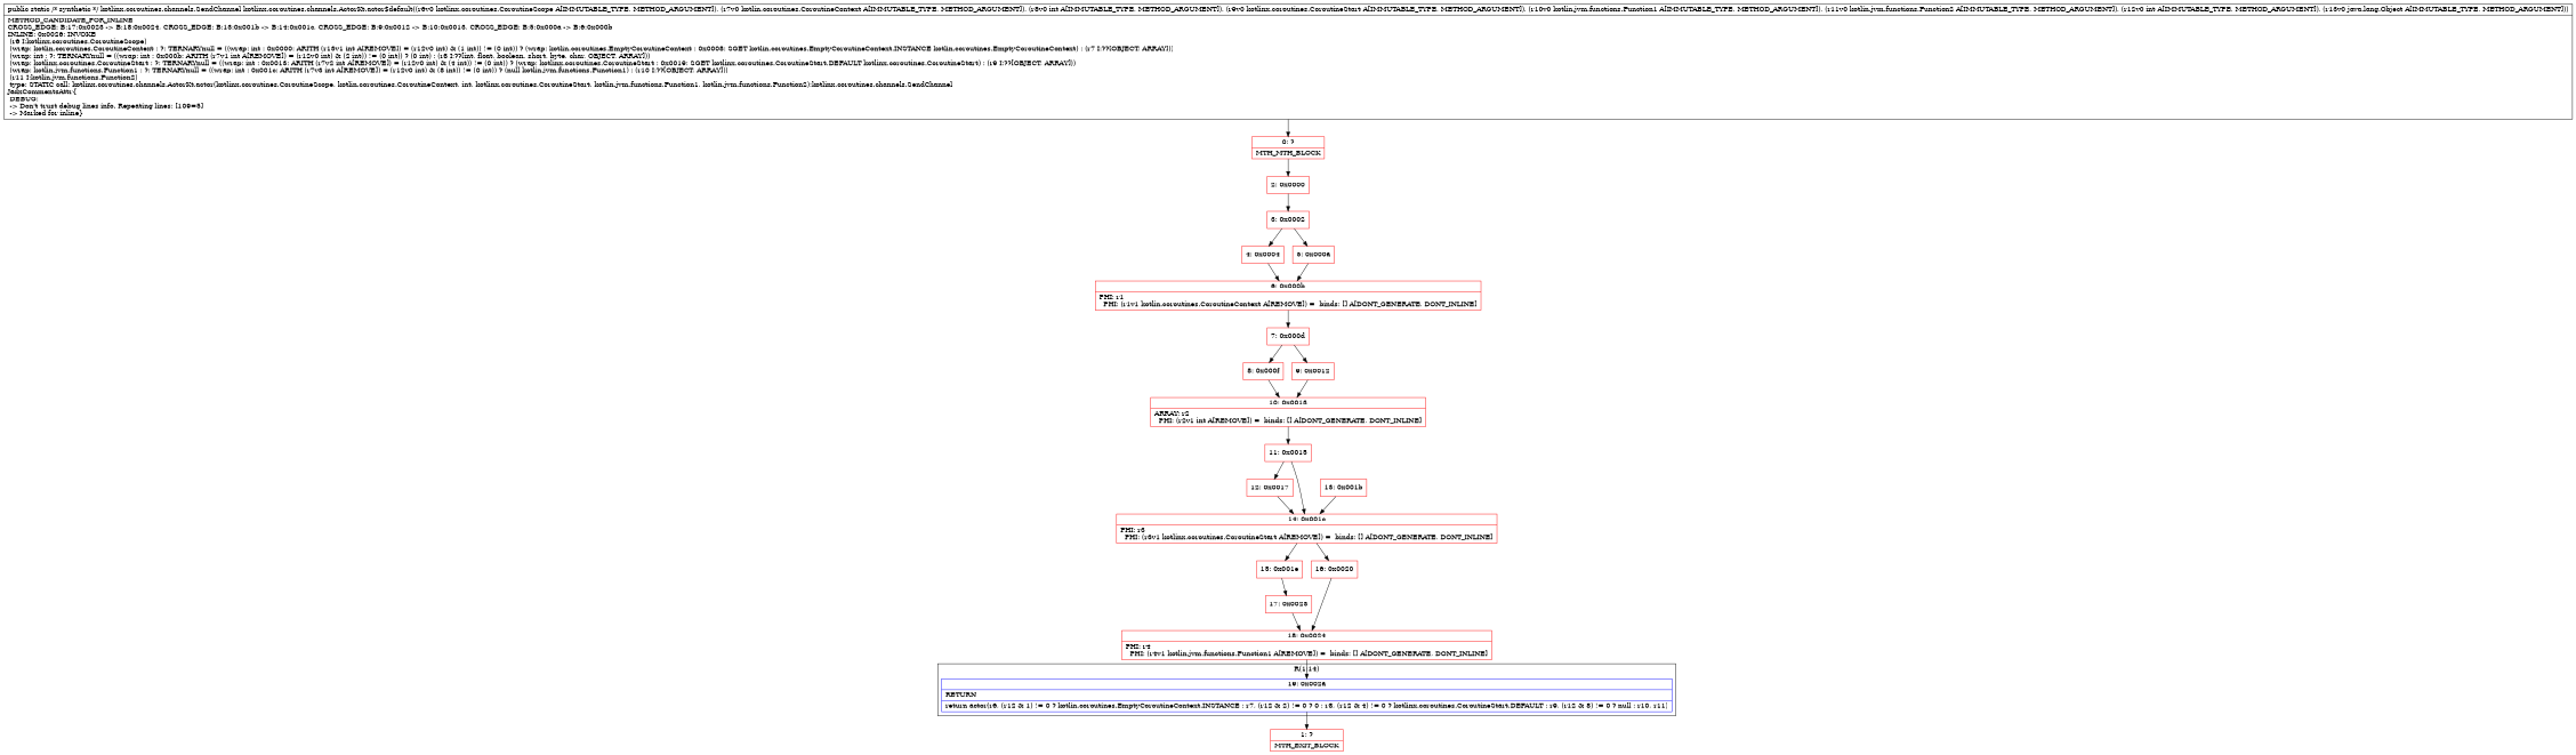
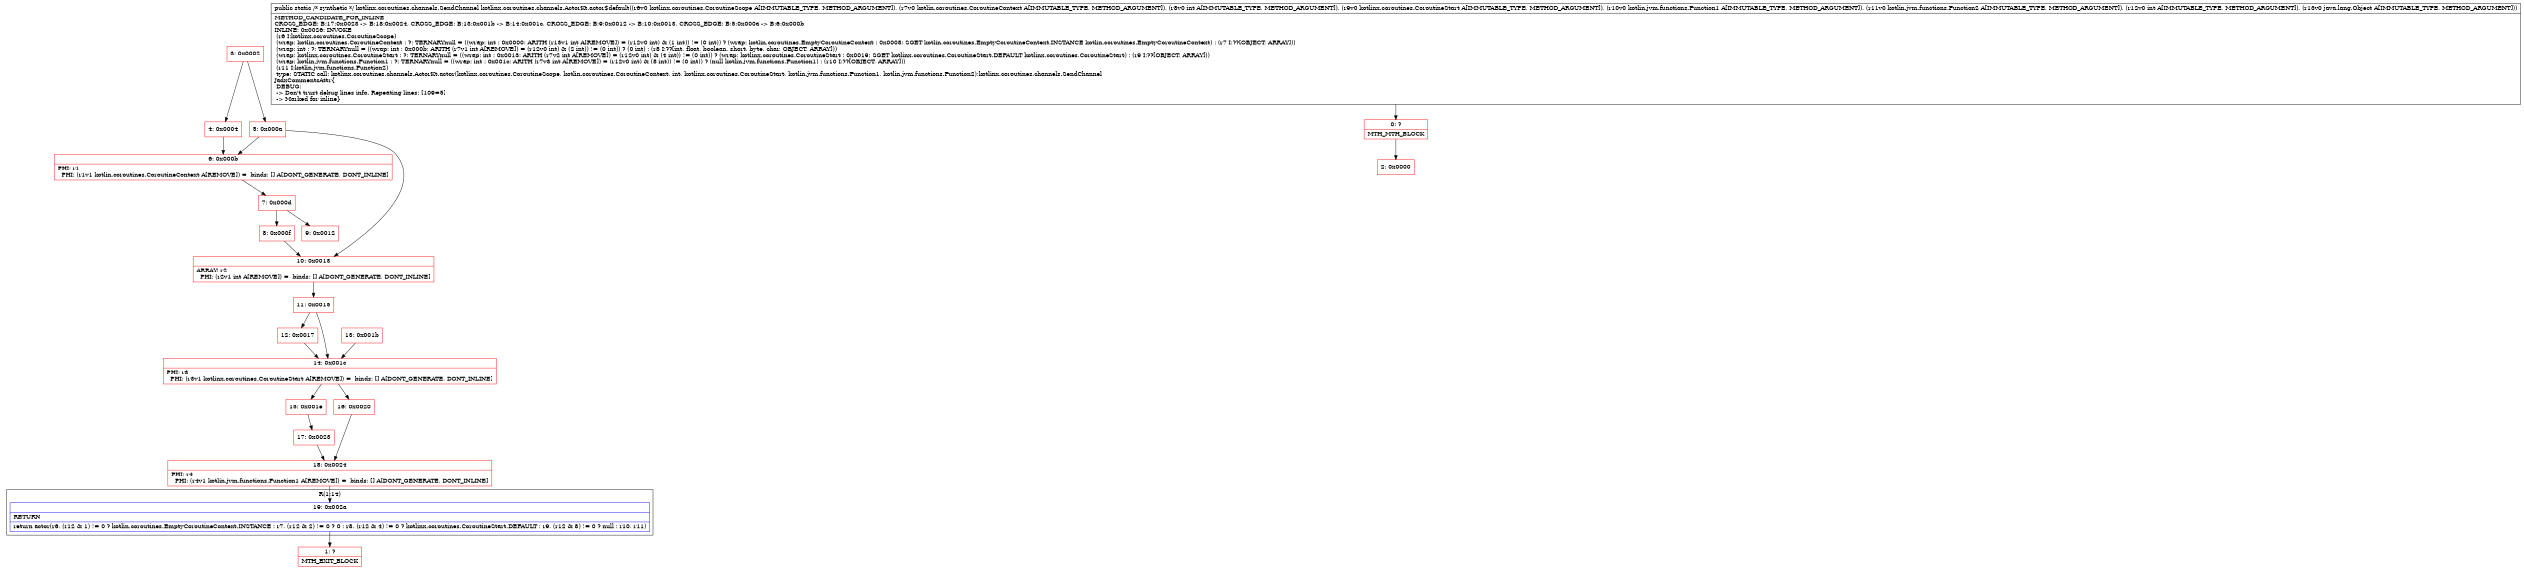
  digraph {
    fontname="DejaVu Serif"
    node [color=red fontname="DejaVu Serif" shape=record]
    edge [fontname="DejaVu Serif"]
    n1 [color=blue label="{19\:\ 0x002a|RETURN\l|return actor(r6, (r12 & 1) != 0 ? kotlin.coroutines.EmptyCoroutineContext.INSTANCE : r7, (r12 & 2) != 0 ? 0 : r8, (r12 & 4) != 0 ? kotlinx.coroutines.CoroutineStart.DEFAULT : r9, (r12 & 8) != 0 ? null : r10, r11)\l}"]
    n2 [label="{1\:\ ?|MTH_EXIT_BLOCK\l}"]
    n3 [label="{0\:\ ?|MTH_MTH_BLOCK\l}"]
    n4 [label="{2\:\ 0x0000}"]
    n5 [label="{3\:\ 0x0002}"]
    n6 [label="{4\:\ 0x0004}"]
    n7 [label="{5\:\ 0x000a}"]
    n8 [label="{6\:\ 0x000b|PHI: r1 \l  PHI: (r1v1 kotlin.coroutines.CoroutineContext A[REMOVE]) =  binds: [] A[DONT_GENERATE, DONT_INLINE]\l}"]
    n9 [label="{7\:\ 0x000d}"]
    n10 [label="{8\:\ 0x000f}"]
    n11 [label="{9\:\ 0x0012}"]
    n12 [label="{10\:\ 0x0013|ARRAY: r2 \l  PHI: (r2v1 int A[REMOVE]) =  binds: [] A[DONT_GENERATE, DONT_INLINE]\l}"]
    n13 [label="{11\:\ 0x0015}"]
    n14 [label="{12\:\ 0x0017}"]
    n15 [label="{14\:\ 0x001c|PHI: r3 \l  PHI: (r3v1 kotlinx.coroutines.CoroutineStart A[REMOVE]) =  binds: [] A[DONT_GENERATE, DONT_INLINE]\l}"]
    n16 [label="{13\:\ 0x001b}"]
    n17 [label="{15\:\ 0x001e}"]
    n18 [label="{16\:\ 0x0020}"]
    n19 [label="{17\:\ 0x0023}"]
    n20 [label="{18\:\ 0x0024|PHI: r4 \l  PHI: (r4v1 kotlin.jvm.functions.Function1 A[REMOVE]) =  binds: [] A[DONT_GENERATE, DONT_INLINE]\l}"]
    n21 [label="{public static \/* synthetic *\/ kotlinx.coroutines.channels.SendChannel kotlinx.coroutines.channels.ActorKt.actor$default((r6v0 kotlinx.coroutines.CoroutineScope A[IMMUTABLE_TYPE, METHOD_ARGUMENT]), (r7v0 kotlin.coroutines.CoroutineContext A[IMMUTABLE_TYPE, METHOD_ARGUMENT]), (r8v0 int A[IMMUTABLE_TYPE, METHOD_ARGUMENT]), (r9v0 kotlinx.coroutines.CoroutineStart A[IMMUTABLE_TYPE, METHOD_ARGUMENT]), (r10v0 kotlin.jvm.functions.Function1 A[IMMUTABLE_TYPE, METHOD_ARGUMENT]), (r11v0 kotlin.jvm.functions.Function2 A[IMMUTABLE_TYPE, METHOD_ARGUMENT]), (r12v0 int A[IMMUTABLE_TYPE, METHOD_ARGUMENT]), (r13v0 java.lang.Object A[IMMUTABLE_TYPE, METHOD_ARGUMENT]))  | METHOD_CANDIDATE_FOR_INLINE\lCROSS_EDGE: B:17:0x0023 \-\> B:18:0x0024, CROSS_EDGE: B:13:0x001b \-\> B:14:0x001c, CROSS_EDGE: B:9:0x0012 \-\> B:10:0x0013, CROSS_EDGE: B:5:0x000a \-\> B:6:0x000b\lINLINE: 0x0026: INVOKE  \l  (r6 I:kotlinx.coroutines.CoroutineScope)\l  (wrap: kotlin.coroutines.CoroutineContext : ?: TERNARYnull = ((wrap: int : 0x0000: ARITH  (r13v1 int A[REMOVE]) = (r12v0 int) & (1 int)) != (0 int)) ? (wrap: kotlin.coroutines.EmptyCoroutineContext : 0x0008: SGET   kotlin.coroutines.EmptyCoroutineContext.INSTANCE kotlin.coroutines.EmptyCoroutineContext) : (r7 I:??[OBJECT, ARRAY]))\l  (wrap: int : ?: TERNARYnull = ((wrap: int : 0x000b: ARITH  (r7v1 int A[REMOVE]) = (r12v0 int) & (2 int)) != (0 int)) ? (0 int) : (r8 I:??[int, float, boolean, short, byte, char, OBJECT, ARRAY]))\l  (wrap: kotlinx.coroutines.CoroutineStart : ?: TERNARYnull = ((wrap: int : 0x0013: ARITH  (r7v2 int A[REMOVE]) = (r12v0 int) & (4 int)) != (0 int)) ? (wrap: kotlinx.coroutines.CoroutineStart : 0x0019: SGET   kotlinx.coroutines.CoroutineStart.DEFAULT kotlinx.coroutines.CoroutineStart) : (r9 I:??[OBJECT, ARRAY]))\l  (wrap: kotlin.jvm.functions.Function1 : ?: TERNARYnull = ((wrap: int : 0x001c: ARITH  (r7v3 int A[REMOVE]) = (r12v0 int) & (8 int)) != (0 int)) ? (null kotlin.jvm.functions.Function1) : (r10 I:??[OBJECT, ARRAY]))\l  (r11 I:kotlin.jvm.functions.Function2)\l type: STATIC call: kotlinx.coroutines.channels.ActorKt.actor(kotlinx.coroutines.CoroutineScope, kotlin.coroutines.CoroutineContext, int, kotlinx.coroutines.CoroutineStart, kotlin.jvm.functions.Function1, kotlin.jvm.functions.Function2):kotlinx.coroutines.channels.SendChannel\lJadxCommentsAttr\{\l DEBUG: \l \-\> Don't trust debug lines info. Repeating lines: [109=5]\l \-\> Marked for inline\}\l}" color=""]
    subgraph cluster_1 {
      label="R(1:14)"
      n1
    }
    n1 -> n2
    n3 -> n4
-   n4 -> n5
    n5 -> n6
    n5 -> n7
    n6 -> n8
    n7 -> n8
    n8 -> n9
    n9 -> n10
    n9 -> n11
    n10 -> n12
-   n11 -> n12
+   n7 -> n12
    n12 -> n13
    n13 -> n14
    n13 -> n15
    n14 -> n15
    n15 -> n17
    n15 -> n18
    n16 -> n15
    n17 -> n19
    n18 -> n20
    n19 -> n20
    n20 -> n1
    n21 -> n3
  }
